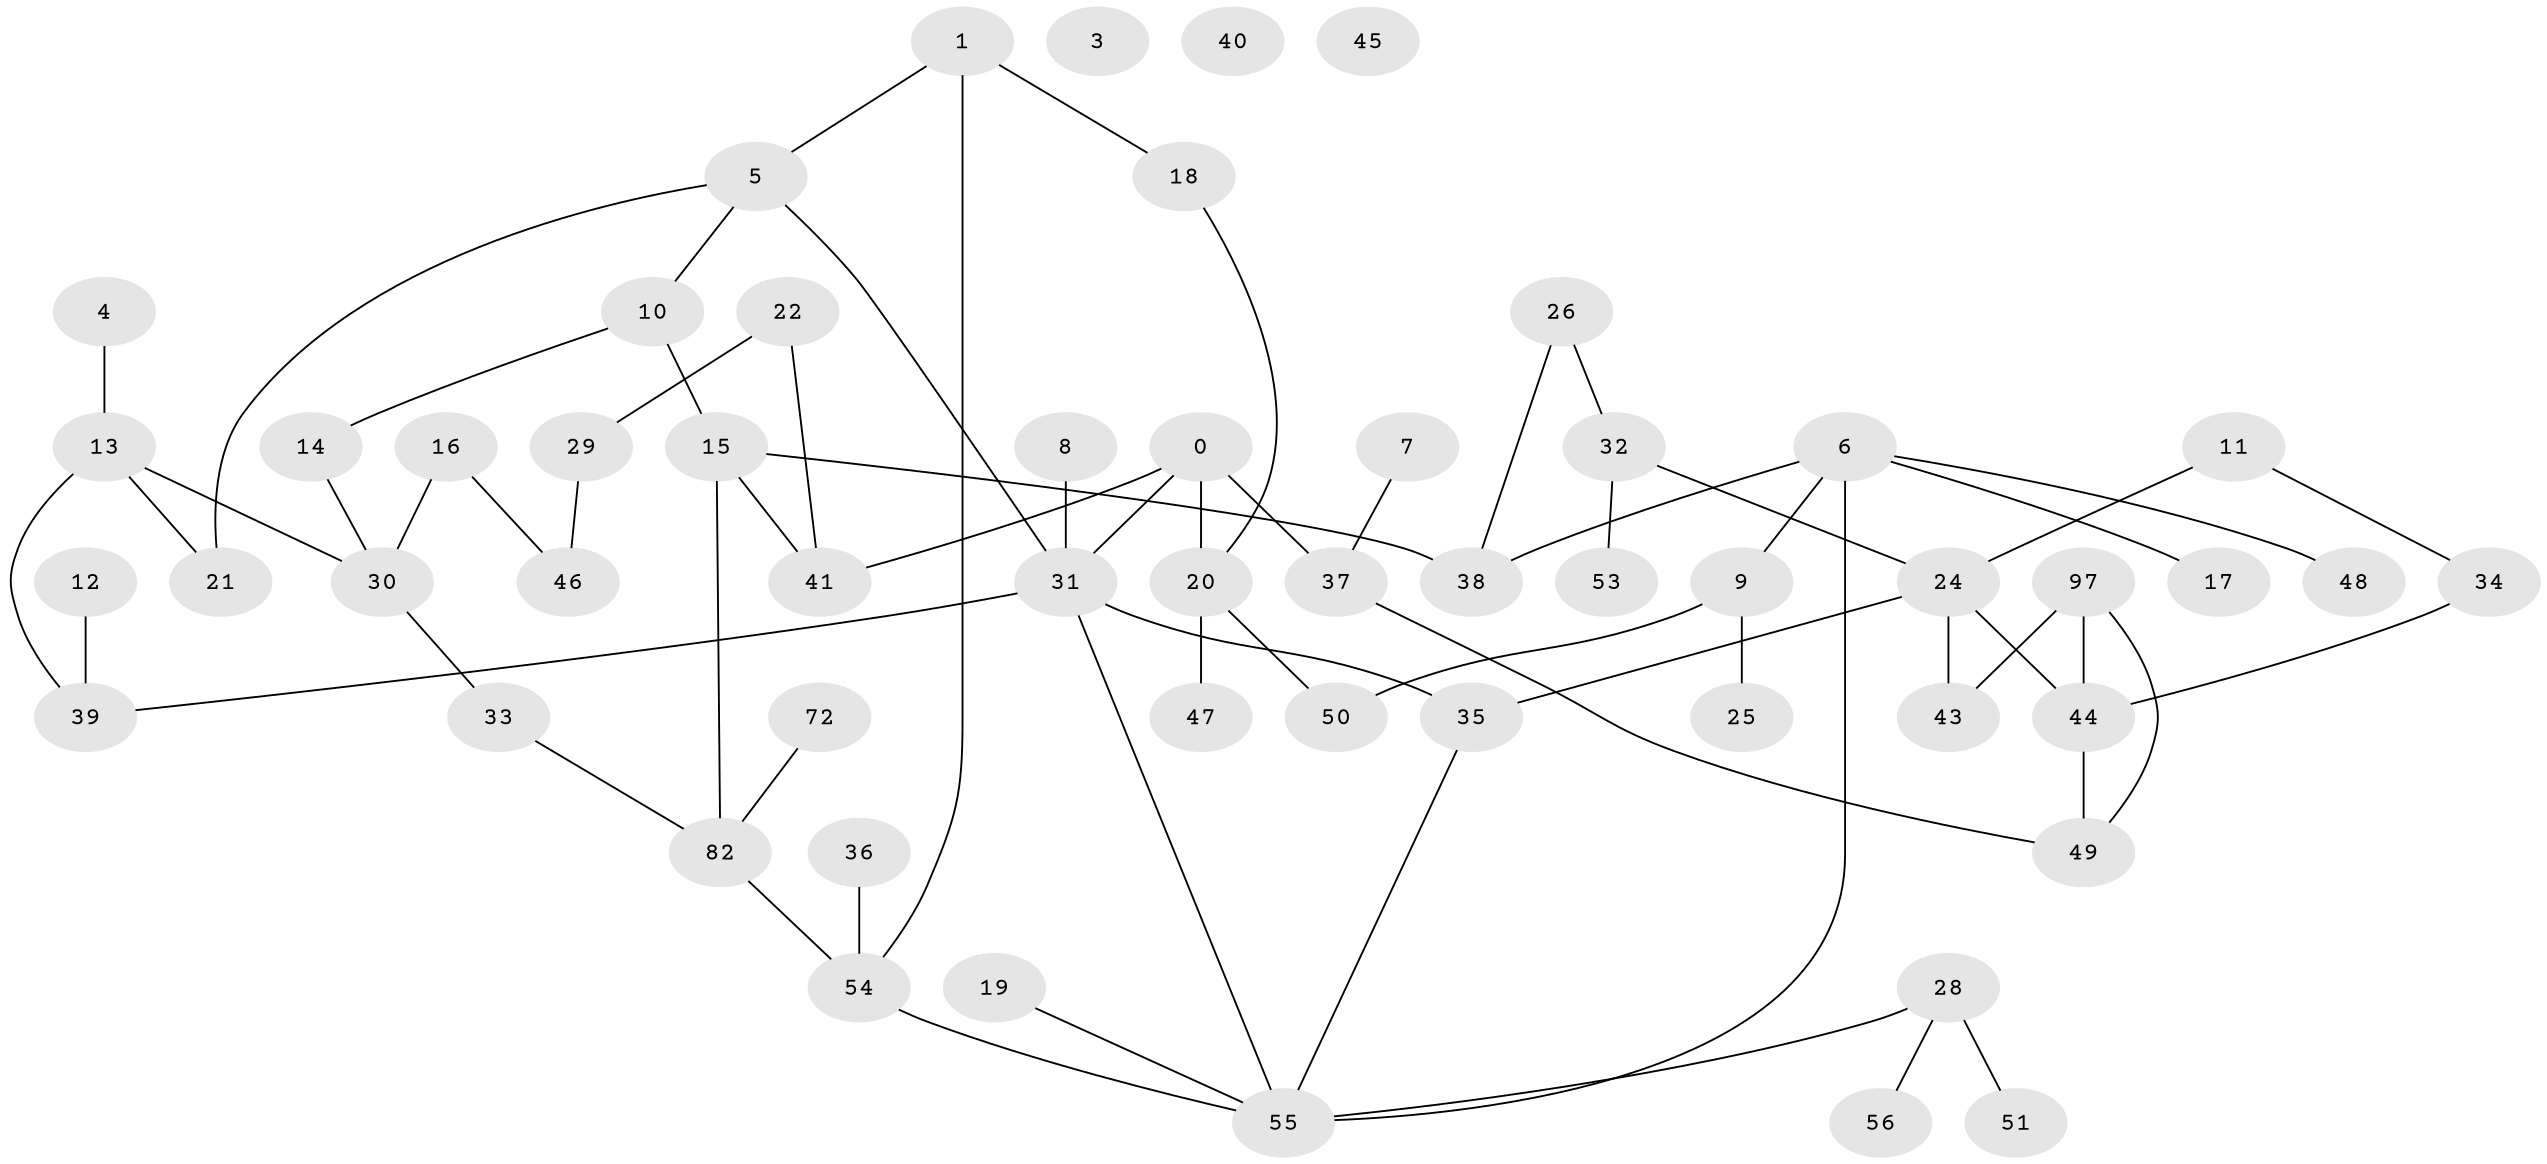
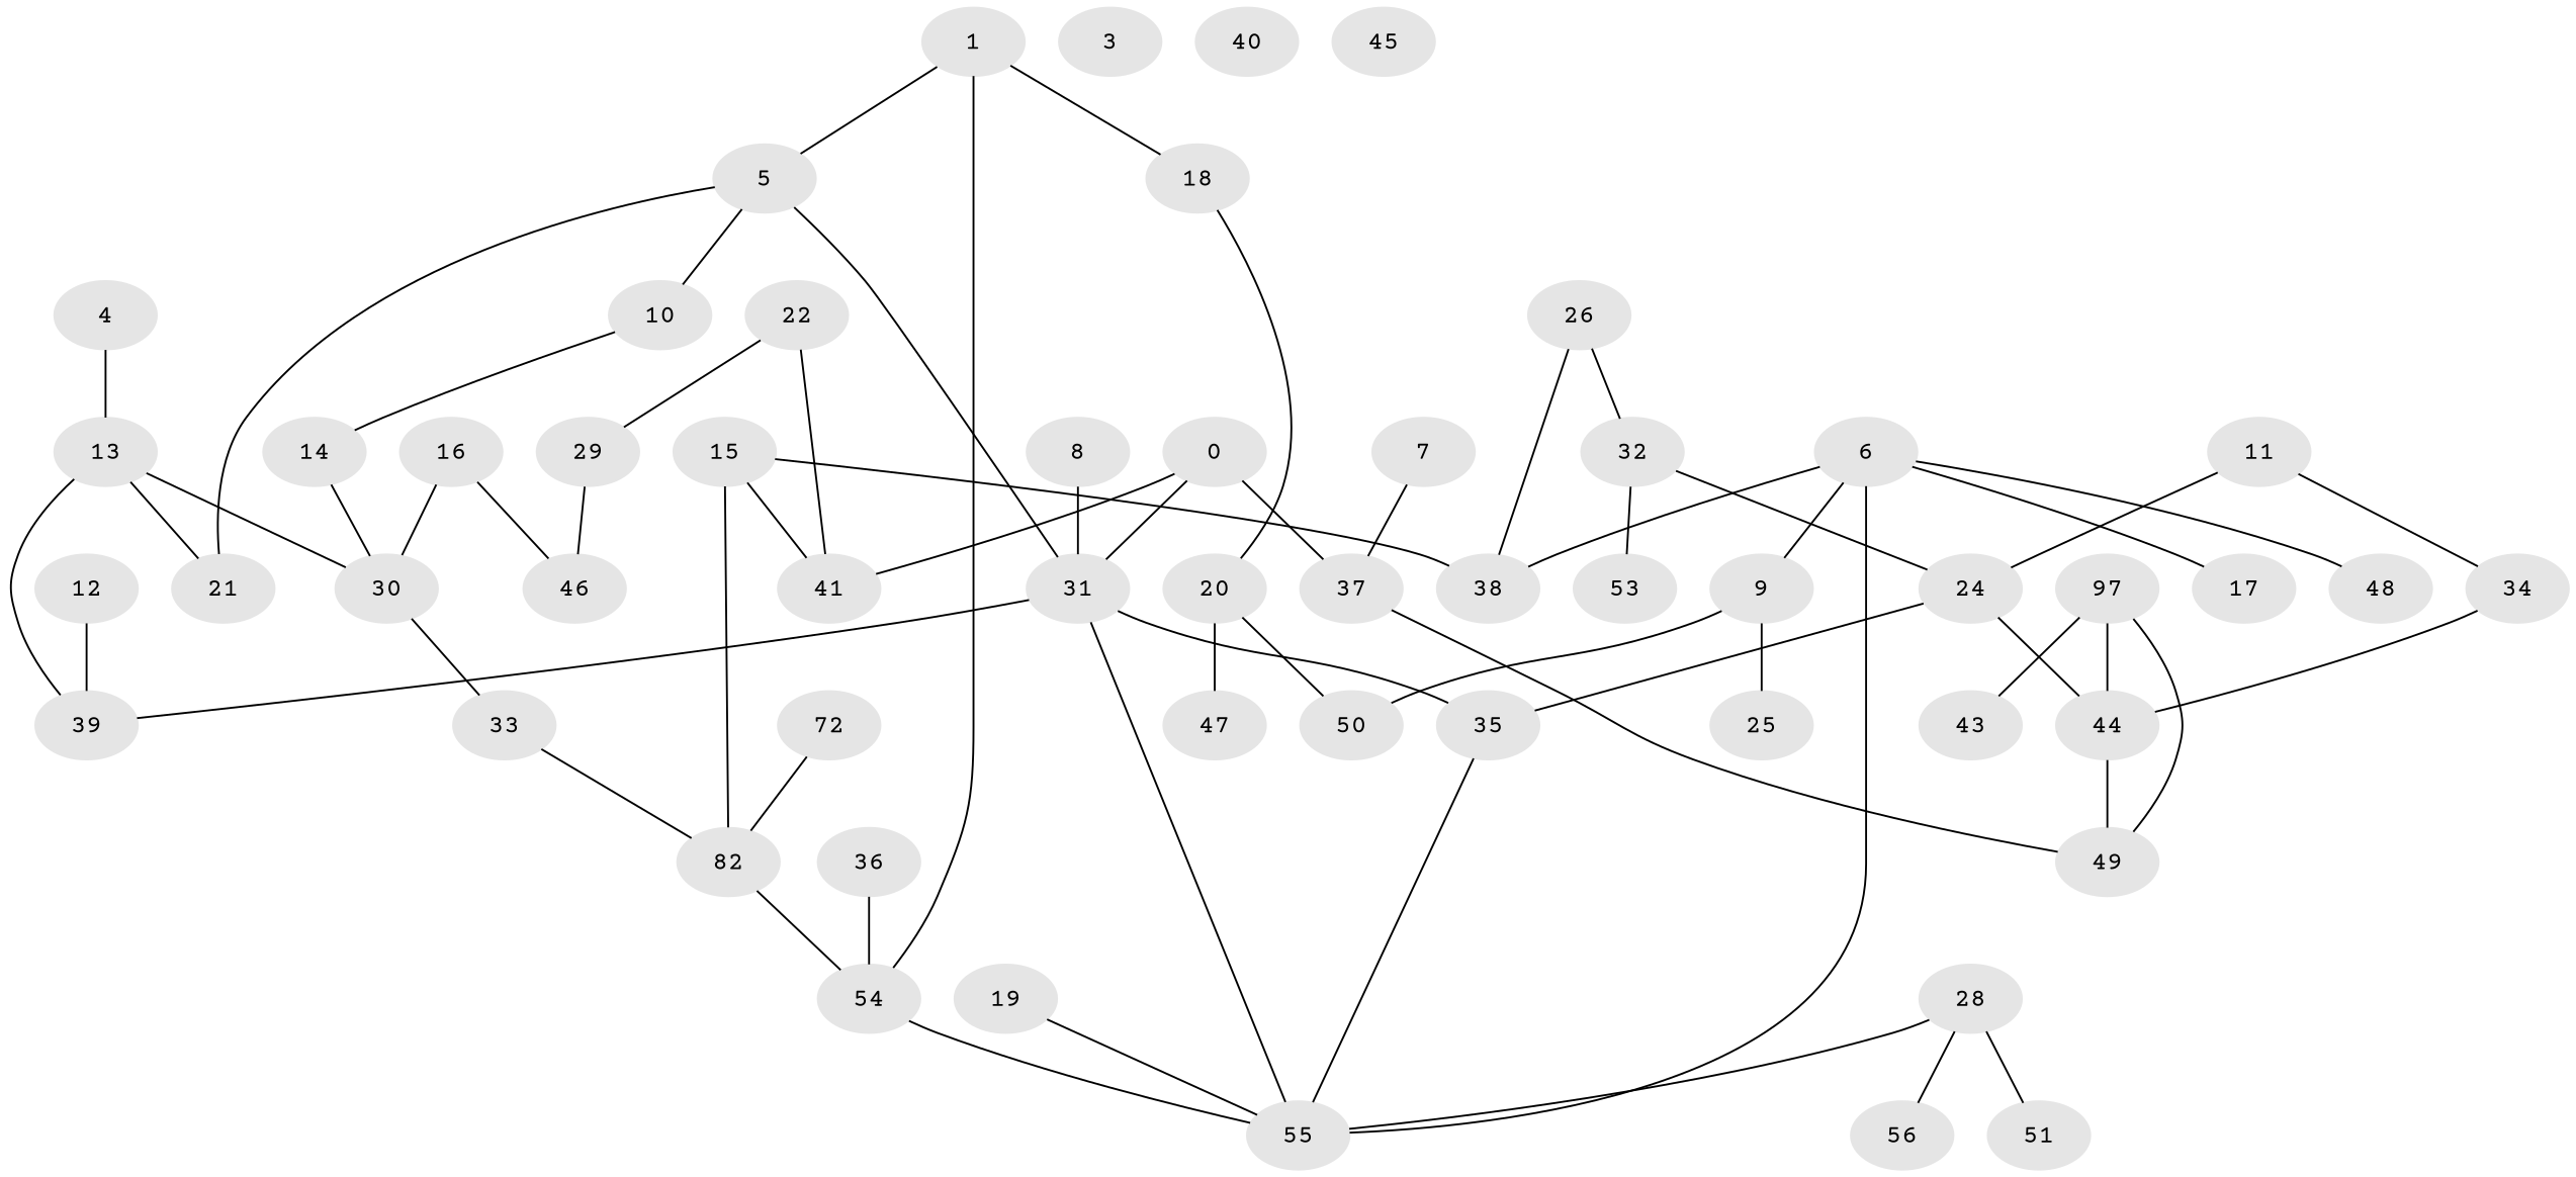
  graph {
    fontname="Courier Prime"
    node [color=gray90 fontname="Courier Prime" style=filled]
    edge [fontname="Courier Prime"]
    1
    5
    18
    54
    31
    10
    21
    20
    55
    n10 [label=0]
    37
    41
    50
    47
    39
    35
    49
    3
    4
    13
    30
    14
    15
    6
    9
    17
    38
    48
    25
    7
    8
    n32 [label=82]
    11
    24
    34
    43
    44
    12
    33
    16
    46
    19
    22
    29
    28
    51
    56
    26
    32
    53
    n51 [label=97]
    36
    40
    n54 [label=72]
    45
    1 -- 5
    1 -- 18
    1 -- 54
    5 -- 31
    5 -- 10
    5 -- 21
    18 -- 20
    54 -- 55
    31 -- 55
    31 -- 39
    31 -- 35
    10 -- 14
-   10 -- 15
    20 -- 50
    20 -- 47
    n10 -- 31
-   n10 -- 20
    n10 -- 37
    n10 -- 41
    37 -- 49
    35 -- 55
    4 -- 13
    13 -- 21
    13 -- 39
    13 -- 30
    30 -- 33
    14 -- 30
    15 -- 41
    15 -- 38
    15 -- n32
    6 -- 55
    6 -- 9
    6 -- 17
    6 -- 38
    6 -- 48
    9 -- 50
    9 -- 25
    7 -- 37
    8 -- 31
    n32 -- 54
    11 -- 24
    11 -- 34
    24 -- 35
-   24 -- 43
    24 -- 44
    34 -- 44
    44 -- 49
    12 -- 39
    33 -- n32
    16 -- 30
    16 -- 46
    19 -- 55
    22 -- 41
    22 -- 29
    29 -- 46
    28 -- 55
    28 -- 51
    28 -- 56
    26 -- 38
    26 -- 32
    32 -- 24
    32 -- 53
    n51 -- 49
    n51 -- 43
    n51 -- 44
    36 -- 54
    n54 -- n32
  }
